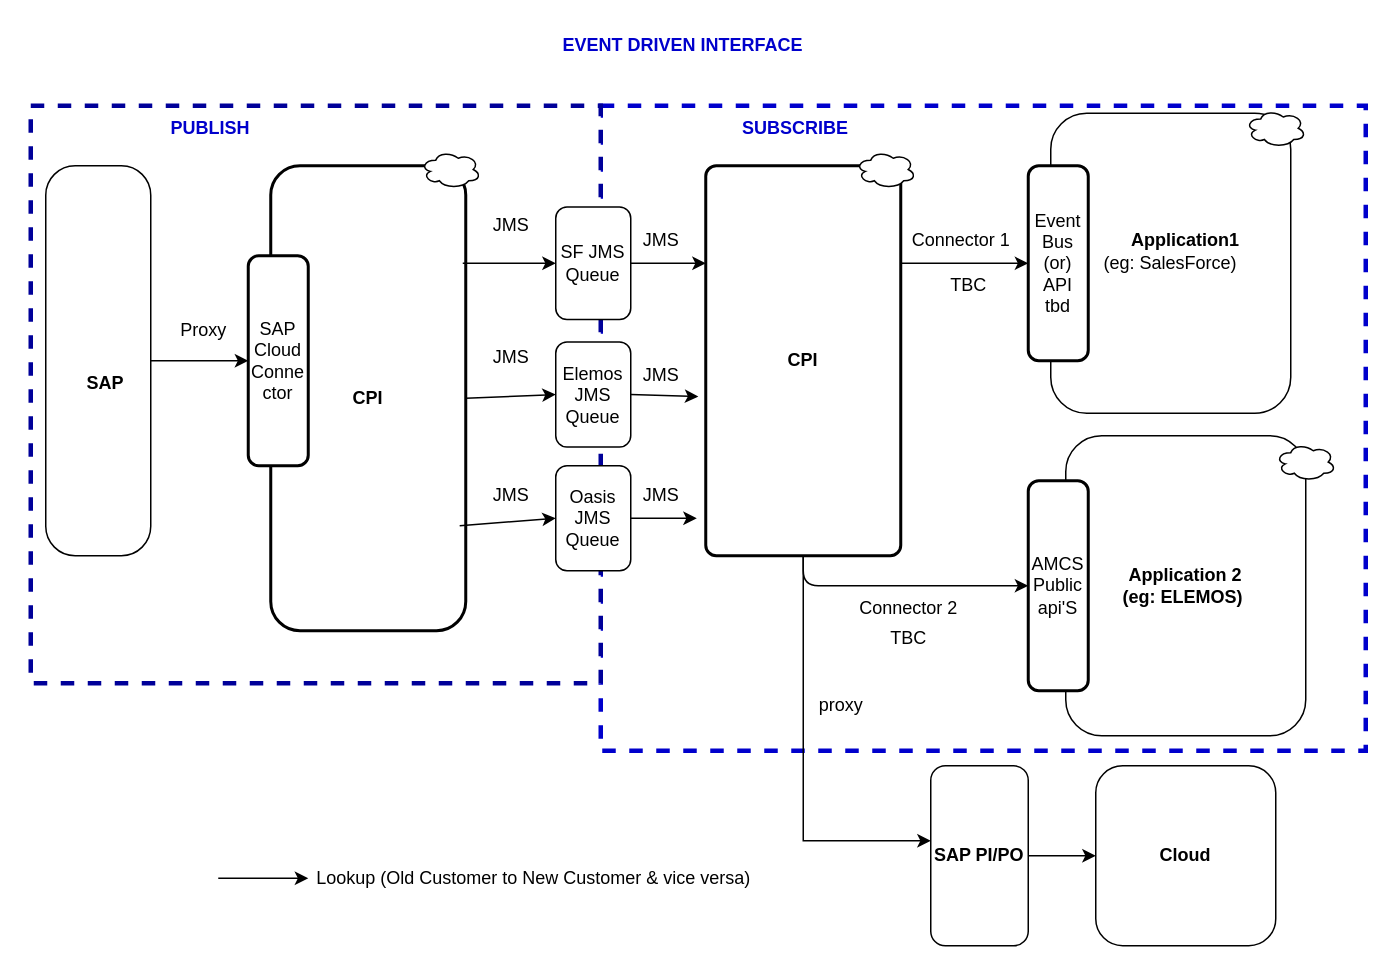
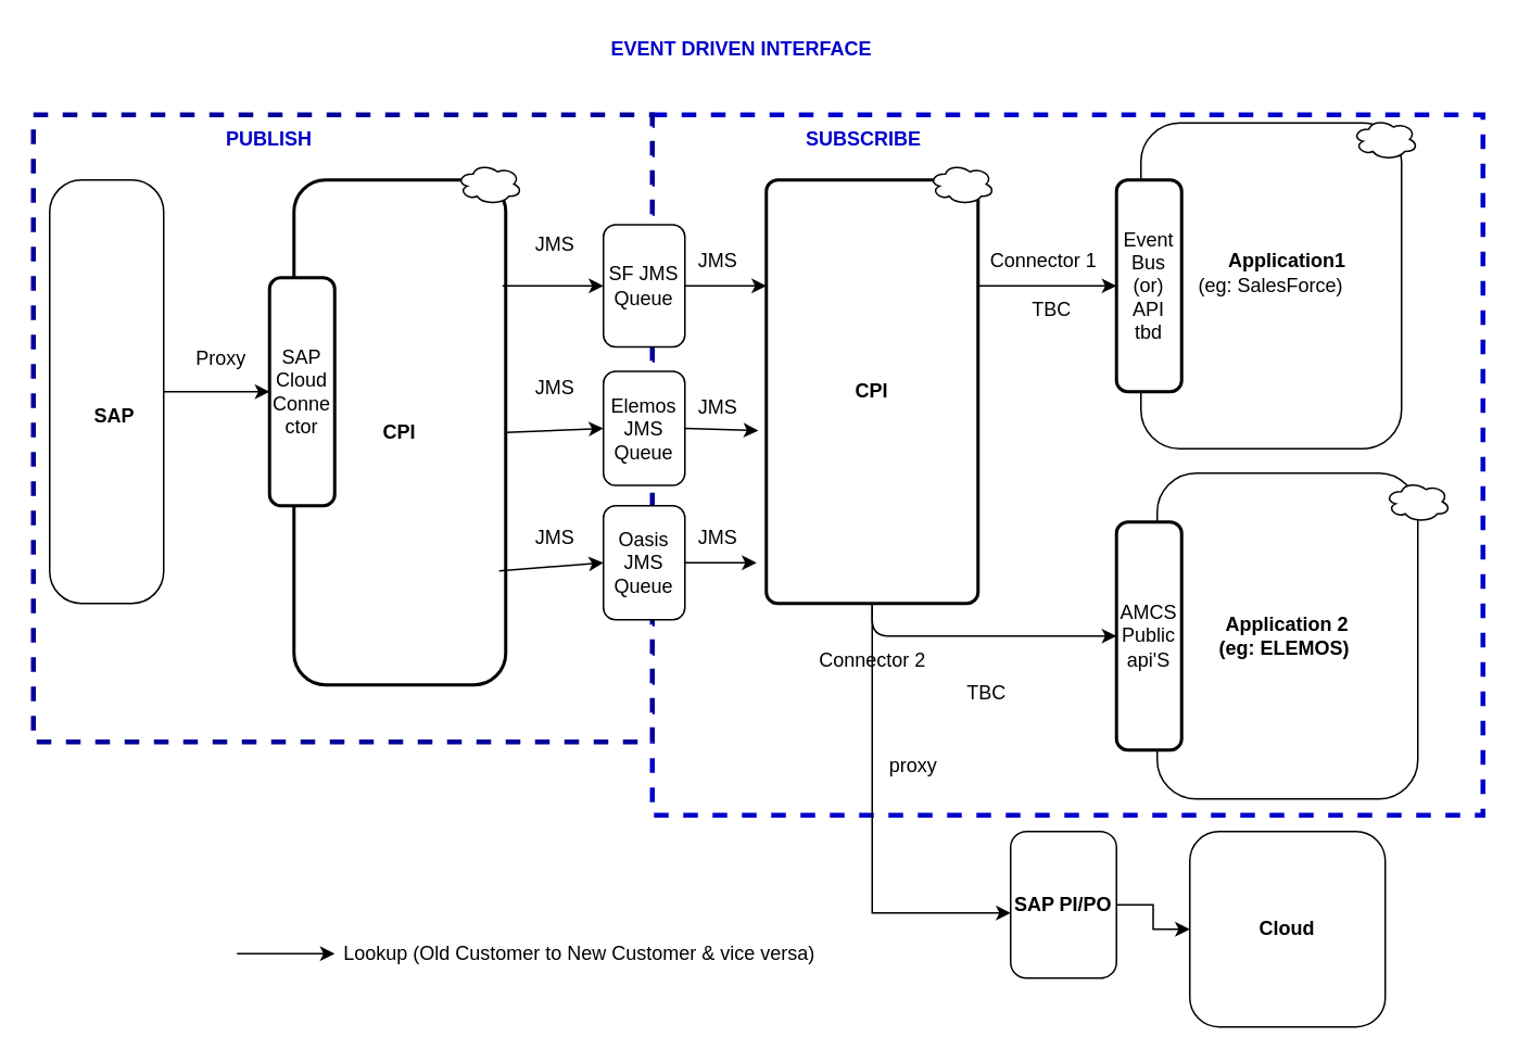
  <mxCell id="0" />
  <mxCell id="1" parent="0" />
  <mxCell id="2" value="" style="group" parent="1" vertex="1" connectable="0"><mxGeometry x="20" y="70" width="890" height="560" as="geometry" /></mxCell>
  <mxCell id="3" value="" style="rounded=0;whiteSpace=wrap;html=1;dashed=1;strokeColor=#0000CC;strokeWidth=3;" parent="2" vertex="1"><mxGeometry x="380" width="510" height="430" as="geometry" /></mxCell>
  <mxCell id="4" value="" style="rounded=0;whiteSpace=wrap;html=1;dashed=1;strokeWidth=3;strokeColor=#000099;" parent="2" vertex="1"><mxGeometry width="380" height="385" as="geometry" /></mxCell>
  <mxCell id="5" value="" style="edgeStyle=orthogonalEdgeStyle;rounded=0;orthogonalLoop=1;jettySize=auto;html=1;entryX=0;entryY=0.5;entryDx=0;entryDy=0;" parent="2" source="6" target="28" edge="1"><mxGeometry relative="1" as="geometry"><mxPoint x="160" y="170" as="targetPoint" /></mxGeometry></mxCell>
  <mxCell id="6" value="" style="whiteSpace=wrap;html=1;arcSize=28;rounded=1;rotation=-180;" parent="2" vertex="1"><mxGeometry x="10" y="40" width="70" height="260" as="geometry" /></mxCell>
  <mxCell id="7" value="&lt;b&gt;SAP&lt;/b&gt;" style="text;html=1;strokeColor=none;fillColor=none;align=center;verticalAlign=middle;whiteSpace=wrap;rotation=0;rounded=1;" parent="2" vertex="1"><mxGeometry x="25" y="170" width="50" height="30" as="geometry" /></mxCell>
  <mxCell id="8" value="&lt;b&gt;Application 2&lt;br&gt;(eg: ELEMOS)&amp;nbsp;&lt;/b&gt;" style="whiteSpace=wrap;html=1;rounded=1;" parent="2" vertex="1"><mxGeometry x="690" y="220" width="160" height="200" as="geometry" /></mxCell>
  <mxCell id="9" value="(eg: SalesForce)" style="whiteSpace=wrap;html=1;rounded=1;" parent="2" vertex="1"><mxGeometry x="680" y="5" width="160" height="200" as="geometry" /></mxCell>
  <mxCell id="10" value="&lt;b&gt;Application1&lt;/b&gt;" style="text;html=1;strokeColor=none;fillColor=none;align=center;verticalAlign=middle;whiteSpace=wrap;rounded=1;" parent="2" vertex="1"><mxGeometry x="750" y="80" width="40" height="20" as="geometry" /></mxCell>
  <mxCell id="11" value="&lt;b&gt;CPI&lt;/b&gt;" style="whiteSpace=wrap;html=1;absoluteArcSize=1;arcSize=39;strokeWidth=2;rounded=1;" parent="2" vertex="1"><mxGeometry x="160" y="40" width="130" height="310" as="geometry" /></mxCell>
  <mxCell id="12" value="SF JMS Queue" style="whiteSpace=wrap;html=1;rounded=1;" parent="2" vertex="1"><mxGeometry x="350" y="67.5" width="50" height="75" as="geometry" /></mxCell>
  <mxCell id="13" value="Event Bus (or) API&lt;br&gt;tbd" style="rounded=1;whiteSpace=wrap;html=1;absoluteArcSize=1;arcSize=14;strokeWidth=2;" parent="2" vertex="1"><mxGeometry x="665" y="40" width="40" height="130" as="geometry" /></mxCell>
  <mxCell id="14" style="edgeStyle=orthogonalEdgeStyle;rounded=1;orthogonalLoop=1;jettySize=auto;html=1;exitX=1;exitY=0.25;exitDx=0;exitDy=0;entryX=0;entryY=0.5;entryDx=0;entryDy=0;" parent="2" source="16" target="13" edge="1"><mxGeometry relative="1" as="geometry" /></mxCell>
  <mxCell id="15" style="edgeStyle=orthogonalEdgeStyle;rounded=0;orthogonalLoop=1;jettySize=auto;html=1;" parent="2" source="16" target="42" edge="1"><mxGeometry relative="1" as="geometry"><Array as="points"><mxPoint x="515" y="490" /></Array></mxGeometry></mxCell>
  <mxCell id="16" value="&lt;b&gt;CPI&lt;/b&gt;" style="rounded=1;whiteSpace=wrap;html=1;absoluteArcSize=1;arcSize=14;strokeWidth=2;" parent="2" vertex="1"><mxGeometry x="450" y="40" width="130" height="260" as="geometry" /></mxCell>
  <mxCell id="17" style="edgeStyle=orthogonalEdgeStyle;rounded=1;orthogonalLoop=1;jettySize=auto;html=1;exitX=1;exitY=0.5;exitDx=0;exitDy=0;entryX=0;entryY=0.25;entryDx=0;entryDy=0;" parent="2" source="12" target="16" edge="1"><mxGeometry relative="1" as="geometry" /></mxCell>
  <mxCell id="18" value="AMCS Public api'S" style="rounded=1;whiteSpace=wrap;html=1;absoluteArcSize=1;arcSize=14;strokeWidth=2;" parent="2" vertex="1"><mxGeometry x="665" y="250" width="40" height="140" as="geometry" /></mxCell>
  <mxCell id="19" style="edgeStyle=orthogonalEdgeStyle;rounded=1;orthogonalLoop=1;jettySize=auto;html=1;exitX=0.5;exitY=1;exitDx=0;exitDy=0;entryX=0;entryY=0.5;entryDx=0;entryDy=0;" parent="2" source="16" target="18" edge="1"><mxGeometry relative="1" as="geometry" /></mxCell>
  <mxCell id="20" value="Connector 1" style="text;html=1;align=center;verticalAlign=middle;resizable=0;points=[];autosize=1;" parent="2" vertex="1"><mxGeometry x="580" y="80" width="80" height="20" as="geometry" /></mxCell>
- <mxCell id="21" value="Connector 2" style="text;html=1;align=center;verticalAlign=middle;resizable=0;points=[];autosize=1;" parent="2" vertex="1"><mxGeometry x="545" y="325" width="80" height="20" as="geometry" /></mxCell>
+ <mxCell id="21" value="Connector 2" style="text;html=1;align=center;verticalAlign=middle;resizable=0;points=[];autosize=1;" parent="2" vertex="1"><mxGeometry x="475" y="325" width="80" height="20" as="geometry" /></mxCell>
  <mxCell id="22" value="Proxy" style="text;html=1;align=center;verticalAlign=middle;resizable=0;points=[];autosize=1;" parent="2" vertex="1"><mxGeometry x="90" y="140" width="50" height="20" as="geometry" /></mxCell>
  <mxCell id="23" value="JMS" style="text;html=1;align=center;verticalAlign=middle;resizable=0;points=[];autosize=1;" parent="2" vertex="1"><mxGeometry x="400" y="80" width="40" height="20" as="geometry" /></mxCell>
- <mxCell id="24" value="PUBLISH" style="text;html=1;strokeColor=none;fillColor=none;align=center;verticalAlign=middle;whiteSpace=wrap;rounded=0;dashed=1;fontColor=#0000CC;fontStyle=1" parent="2" vertex="1"><mxGeometry x="100" y="5" width="40" height="20" as="geometry" /></mxCell>
+ <mxCell id="24" value="PUBLISH" style="text;html=1;strokeColor=none;fillColor=none;align=center;verticalAlign=middle;whiteSpace=wrap;rounded=0;dashed=1;fontColor=#0000CC;fontStyle=1" parent="2" vertex="1"><mxGeometry x="125" y="5" width="40" height="20" as="geometry" /></mxCell>
  <mxCell id="25" value="SUBSCRIBE" style="text;html=1;strokeColor=none;fillColor=none;align=center;verticalAlign=middle;whiteSpace=wrap;rounded=0;dashed=1;fontColor=#0000CC;fontStyle=1" parent="2" vertex="1"><mxGeometry x="490" y="5" width="40" height="20" as="geometry" /></mxCell>
  <mxCell id="26" value="TBC" style="text;html=1;align=center;verticalAlign=middle;resizable=0;points=[];autosize=1;" parent="2" vertex="1"><mxGeometry x="605" y="110" width="40" height="20" as="geometry" /></mxCell>
  <mxCell id="27" value="TBC" style="text;html=1;align=center;verticalAlign=middle;resizable=0;points=[];autosize=1;" parent="2" vertex="1"><mxGeometry x="565" y="345" width="40" height="20" as="geometry" /></mxCell>
  <mxCell id="28" value="SAP Cloud Conne ctor" style="rounded=1;whiteSpace=wrap;html=1;absoluteArcSize=1;arcSize=14;strokeWidth=2;" parent="2" vertex="1"><mxGeometry x="145" y="100" width="40" height="140" as="geometry" /></mxCell>
  <mxCell id="29" value="" style="endArrow=classic;html=1;exitX=1;exitY=0.5;exitDx=0;exitDy=0;entryX=0;entryY=0.5;entryDx=0;entryDy=0;" parent="2" source="11" target="33" edge="1"><mxGeometry width="50" height="50" relative="1" as="geometry"><mxPoint x="280" y="270" as="sourcePoint" /><mxPoint x="349" y="235" as="targetPoint" /><Array as="points" /></mxGeometry></mxCell>
  <mxCell id="30" value="JMS" style="text;html=1;align=center;verticalAlign=middle;resizable=0;points=[];autosize=1;" parent="2" vertex="1"><mxGeometry x="300" y="157.5" width="40" height="20" as="geometry" /></mxCell>
  <mxCell id="31" value="" style="endArrow=classic;html=1;entryX=0;entryY=0.5;entryDx=0;entryDy=0;" parent="2" target="12" edge="1"><mxGeometry width="50" height="50" relative="1" as="geometry"><mxPoint x="288" y="105" as="sourcePoint" /><mxPoint x="300" y="130" as="targetPoint" /></mxGeometry></mxCell>
  <mxCell id="32" value="JMS" style="text;html=1;align=center;verticalAlign=middle;resizable=0;points=[];autosize=1;" parent="2" vertex="1"><mxGeometry x="300" y="70" width="40" height="20" as="geometry" /></mxCell>
  <mxCell id="33" value="Elemos JMS Queue" style="whiteSpace=wrap;html=1;rounded=1;" parent="2" vertex="1"><mxGeometry x="350" y="157.5" width="50" height="70" as="geometry" /></mxCell>
  <mxCell id="34" value="" style="endArrow=classic;html=1;exitX=1;exitY=0.5;exitDx=0;exitDy=0;entryX=-0.038;entryY=0.592;entryDx=0;entryDy=0;entryPerimeter=0;" parent="2" source="33" target="16" edge="1"><mxGeometry width="50" height="50" relative="1" as="geometry"><mxPoint x="460" y="410" as="sourcePoint" /><mxPoint x="450" y="228" as="targetPoint" /><Array as="points" /></mxGeometry></mxCell>
  <mxCell id="35" value="JMS" style="text;html=1;align=center;verticalAlign=middle;resizable=0;points=[];autosize=1;" parent="2" vertex="1"><mxGeometry x="400" y="170" width="40" height="20" as="geometry" /></mxCell>
  <mxCell id="36" value="Oasis JMS Queue" style="whiteSpace=wrap;html=1;rounded=1;" parent="2" vertex="1"><mxGeometry x="350" y="240" width="50" height="70" as="geometry" /></mxCell>
  <mxCell id="37" value="" style="endArrow=classic;html=1;exitX=1;exitY=0.5;exitDx=0;exitDy=0;entryX=-0.046;entryY=0.904;entryDx=0;entryDy=0;entryPerimeter=0;" parent="2" source="36" target="16" edge="1"><mxGeometry width="50" height="50" relative="1" as="geometry"><mxPoint x="400" y="290" as="sourcePoint" /><mxPoint x="450" y="240" as="targetPoint" /></mxGeometry></mxCell>
  <mxCell id="38" value="JMS" style="text;html=1;align=center;verticalAlign=middle;resizable=0;points=[];autosize=1;" parent="2" vertex="1"><mxGeometry x="400" y="250" width="40" height="20" as="geometry" /></mxCell>
  <mxCell id="39" value="" style="endArrow=classic;html=1;exitX=0.969;exitY=0.774;exitDx=0;exitDy=0;exitPerimeter=0;entryX=0;entryY=0.5;entryDx=0;entryDy=0;" parent="2" source="11" target="36" edge="1"><mxGeometry width="50" height="50" relative="1" as="geometry"><mxPoint x="400" y="290" as="sourcePoint" /><mxPoint x="450" y="240" as="targetPoint" /></mxGeometry></mxCell>
  <mxCell id="40" value="JMS" style="text;html=1;align=center;verticalAlign=middle;resizable=0;points=[];autosize=1;" parent="2" vertex="1"><mxGeometry x="300" y="250" width="40" height="20" as="geometry" /></mxCell>
  <mxCell id="41" style="edgeStyle=orthogonalEdgeStyle;rounded=0;orthogonalLoop=1;jettySize=auto;html=1;" parent="2" source="42" target="43" edge="1"><mxGeometry relative="1" as="geometry" /></mxCell>
- <mxCell id="42" value="&lt;b&gt;SAP PI/PO&lt;/b&gt;" style="whiteSpace=wrap;html=1;rounded=1;" parent="2" vertex="1"><mxGeometry x="600" y="440" width="65" height="120" as="geometry" /></mxCell>
+ <mxCell id="42" value="&lt;b&gt;SAP PI/PO&lt;/b&gt;" style="whiteSpace=wrap;html=1;rounded=1;" parent="2" vertex="1"><mxGeometry x="600" y="440" width="65" height="90" as="geometry" /></mxCell>
  <mxCell id="43" value="&lt;b&gt;Cloud&lt;/b&gt;" style="whiteSpace=wrap;html=1;rounded=1;" parent="2" vertex="1"><mxGeometry x="710" y="440" width="120" height="120" as="geometry" /></mxCell>
  <mxCell id="44" value="proxy" style="text;html=1;align=center;verticalAlign=middle;resizable=0;points=[];autosize=1;" parent="2" vertex="1"><mxGeometry x="520" y="390" width="40" height="20" as="geometry" /></mxCell>
  <mxCell id="45" value="" style="ellipse;shape=cloud;whiteSpace=wrap;html=1;" parent="2" vertex="1"><mxGeometry x="260" y="30" width="40" height="25" as="geometry" /></mxCell>
  <mxCell id="46" value="" style="ellipse;shape=cloud;whiteSpace=wrap;html=1;" parent="2" vertex="1"><mxGeometry x="550" y="30" width="40" height="25" as="geometry" /></mxCell>
  <mxCell id="47" value="" style="ellipse;shape=cloud;whiteSpace=wrap;html=1;" parent="2" vertex="1"><mxGeometry x="810" y="2.5" width="40" height="25" as="geometry" /></mxCell>
  <mxCell id="48" value="" style="ellipse;shape=cloud;whiteSpace=wrap;html=1;" parent="2" vertex="1"><mxGeometry x="830" y="225" width="40" height="25" as="geometry" /></mxCell>
  <mxCell id="49" value="" style="shape=image;html=1;verticalAlign=top;verticalLabelPosition=bottom;labelBackgroundColor=#ffffff;imageAspect=0;aspect=fixed;image=https://cdn0.iconfinder.com/data/icons/opensourceicons/32/lookup.png" vertex="1" parent="2"><mxGeometry x="75" y="490" width="50" height="50" as="geometry" /></mxCell>
  <mxCell id="50" value="Lookup (Old Customer to New Customer &amp;amp; vice versa)" style="text;html=1;align=center;verticalAlign=middle;resizable=0;points=[];autosize=1;" vertex="1" parent="2"><mxGeometry x="185" y="505" width="300" height="20" as="geometry" /></mxCell>
  <mxCell id="51" style="edgeStyle=orthogonalEdgeStyle;rounded=0;orthogonalLoop=1;jettySize=auto;html=1;exitX=1;exitY=0.5;exitDx=0;exitDy=0;" edge="1" parent="2" source="49" target="50"><mxGeometry relative="1" as="geometry" /></mxCell>
  <mxCell id="52" value="" style="shape=image;html=1;verticalAlign=top;verticalLabelPosition=bottom;labelBackgroundColor=#ffffff;imageAspect=0;aspect=fixed;image=https://cdn0.iconfinder.com/data/icons/opensourceicons/32/lookup.png" vertex="1" parent="2"><mxGeometry x="490" y="250" width="32" height="32" as="geometry" /></mxCell>
  <mxCell id="53" value="EVENT DRIVEN INTERFACE" style="text;html=1;strokeColor=none;fillColor=none;align=center;verticalAlign=middle;whiteSpace=wrap;rounded=0;dashed=1;fontColor=#0000CC;fontStyle=1" parent="1" vertex="1"><mxGeometry x="350" y="20" width="210" height="20" as="geometry" /></mxCell>
